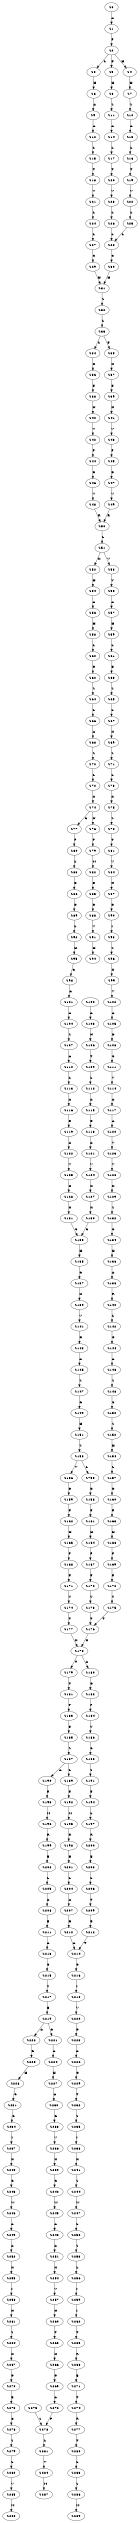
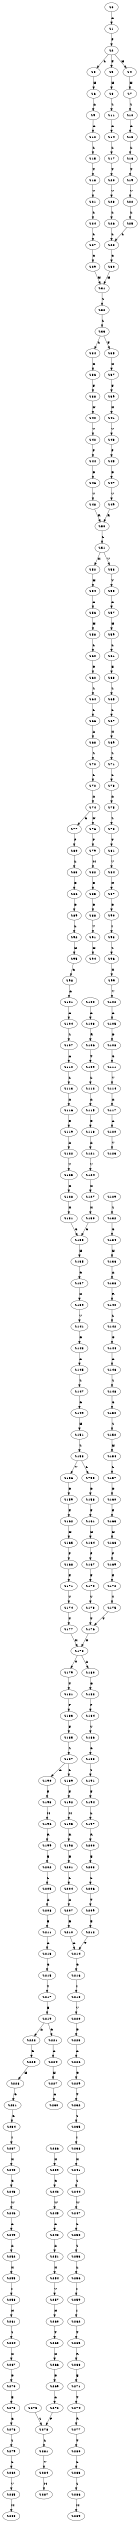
  strict digraph {
    S0
    S1
    S2
    S3
    S4
    S5
    S6
    S7
    S8
    S9
    S10
    S11
    S12
    S13
    S14
    S15
    S16
    S17
    S18
    S19
    S20
    S21
    S22
    S23
    S24
    S25
    S26
    S27
    S28
    S29
    S30
    S31
    S32
    S33
    S34
    S35
    S36
    S37
    S38
    S39
    S40
    S41
    S42
    S43
    S44
    S45
    S46
    S47
    S48
    S49
    S50
    S51
    S52
    S53
    S54
    S55
    S56
    S57
    S58
    S59
    S60
    S61
    S62
    S63
    S64
    S65
    S66
    S67
    S68
    S69
    S70
    S71
    S72
    S73
    S74
    S75
    S76
    S77
    S78
    S79
    S80
    S81
    S82
    S83
    S84
    S85
    S86
    S87
    S88
    S89
    S90
    S91
    S92
    S93
    S94
    S95
    S96
    S98
    S99
    S101
    S102
    S100
    S103
    S104
    S105
    S106
    S107
    S108
    S109
    S110
    S111
    S112
    S113
    S114
    S115
    S116
    S117
    S118
    S119
    S120
    S121
    S122
    S123
    S124
    S125
-   S126
    S127
    S128
    S129
    S130
    S131
    S132
    S133
    S134
    S135
    S136
    S137
    S138
    S139
    S140
    S141
    S142
    S143
    S144
    S145
    S146
    S147
    S148
    S149
    S150
    S151
    S152
    S153
    S154
    n155 [label=S755]
    S156
    S157
    S158
    S159
    S160
    S161
    S162
    S163
    S164
    S165
    S166
    S167
    S168
    S169
    S170
    S171
    S172
    S173
    S174
    S175
    S176
    S177
    S178
    S179
    S180
    S181
    S182
    S183
    S184
    S185
    S186
    S187
    S188
    S189
    S190
    S191
    S192
    S193
    S194
    S195
    S196
    S197
    S198
    S199
    S200
    S201
    S202
    S203
    S204
    S205
    S206
    S207
    S208
    S209
    S210
    S211
    S212
    S214
    S213
    S215
    S216
    S217
    S218
    S219
    S220
    S221
    S222
    S223
    S224
    S225
    S226
    S227
    S228
    S229
    S230
    S231
    S232
-   S233
    S234
    S235
    S236
    S237
    S238
    S239
    S240
    S241
    S242
    S243
    S244
    S245
    S246
    S247
    S248
    S249
    S250
    S251
    S252
    S253
    S254
    S255
    S256
    S257
    S258
    S259
    S260
    S261
    S262
    S263
    S264
    S265
    S266
    S267
    S268
    S269
    S270
    S271
    S272
    S273
    S274
    S278
    S276
    S277
    S275
    S279
    S280
    S281
    S282
    S283
    S284
    S285
    S286
    S287
    S288
    S289
    S0 -> S1 [label=A]
    S1 -> S2 [label=P]
    S2 -> S3 [label=L]
    S2 -> S4 [label=H]
    S2 -> S5 [label=F]
    S3 -> S6 [label=H]
    S4 -> S7 [label=H]
    S5 -> S8 [label=H]
    S6 -> S9 [label=A]
    S7 -> S10 [label=S]
    S8 -> S11 [label=S]
    S9 -> S12 [label=A]
    S10 -> S13 [label=A]
    S11 -> S14 [label=A]
    S12 -> S15 [label=L]
    S13 -> S16 [label=L]
    S14 -> S17 [label=L]
    S15 -> S18 [label=T]
    S16 -> S19 [label=T]
    S17 -> S20 [label=T]
    S18 -> S21 [label=V]
    S19 -> S22 [label=V]
    S20 -> S23 [label=V]
    S21 -> S24 [label=L]
    S22 -> S25 [label=L]
    S23 -> S26 [label=L]
    S24 -> S27 [label=L]
    S25 -> S28 [label=L]
    S26 -> S28 [label=L]
    S27 -> S29 [label=C]
    S28 -> S30 [label=C]
    S29 -> S31 [label=H]
    S30 -> S31 [label=H]
    S31 -> S32 [label=S]
    S32 -> S33 [label=L]
    S33 -> S34 [label=L]
    S33 -> S35 [label=F]
    S34 -> S36 [label=K]
    S35 -> S37 [label=K]
    S36 -> S38 [label=F]
    S37 -> S39 [label=F]
    S38 -> S40 [label=N]
    S39 -> S41 [label=N]
    S40 -> S42 [label=V]
    S41 -> S43 [label=V]
    S42 -> S44 [label=P]
    S43 -> S45 [label=P]
    S44 -> S46 [label=D]
    S45 -> S47 [label=D]
    S46 -> S48 [label=V]
    S47 -> S49 [label=V]
    S48 -> S50 [label=R]
    S49 -> S50 [label=R]
    S50 -> S51 [label=L]
    S51 -> S52 [label=K]
    S51 -> S53 [label=V]
    S52 -> S54 [label=H]
    S53 -> S55 [label=Y]
    S54 -> S56 [label=A]
    S55 -> S57 [label=A]
    S56 -> S58 [label=H]
    S57 -> S59 [label=H]
    S58 -> S60 [label=L]
    S59 -> S61 [label=L]
    S60 -> S62 [label=D]
    S61 -> S63 [label=E]
    S62 -> S64 [label=S]
    S63 -> S65 [label=S]
    S64 -> S66 [label=L]
    S65 -> S67 [label=L]
    S66 -> S68 [label=A]
    S67 -> S69 [label=K]
    S68 -> S70 [label=S]
    S69 -> S71 [label=S]
    S70 -> S72 [label=L]
    S71 -> S73 [label=L]
    S72 -> S74 [label=A]
    S73 -> S75 [label=A]
    S74 -> S76 [label=N]
    S74 -> S77 [label=G]
    S75 -> S78 [label=S]
    S76 -> S79 [label=P]
    S77 -> S80 [label=P]
    S78 -> S81 [label=T]
    S79 -> S82 [label=M]
    S80 -> S83 [label=L]
    S81 -> S84 [label=V]
    S82 -> S85 [label=D]
    S83 -> S86 [label=D]
    S84 -> S87 [label=N]
    S85 -> S88 [label=D]
    S86 -> S89 [label=D]
    S87 -> S90 [label=D]
    S88 -> S91 [label=V]
    S89 -> S92 [label=L]
    S90 -> S93 [label=I]
    S91 -> S94 [label=H]
    S92 -> S95 [label=H]
    S93 -> S96 [label=S]
    S95 -> S98 [label=G]
    S96 -> S99 [label=K]
    S98 -> S101 [label=A]
    S99 -> S102 [label=V]
    S101 -> S104 [label=A]
    S102 -> S105 [label=A]
    S100 -> S103 [label=A]
-   S103 -> S106 [label=N]
+   S103 -> S106 [label=R]
    S104 -> S107 [label=S]
    S105 -> S108 [label=D]
    S106 -> S109 [label=T]
    S107 -> S110 [label=A]
    S108 -> S111 [label=G]
    S109 -> S112 [label=L]
    S110 -> S113 [label=L]
    S111 -> S114 [label=V]
    S112 -> S115 [label=A]
    S113 -> S116 [label=A]
    S114 -> S117 [label=A]
    S115 -> S118 [label=D]
    S116 -> S119 [label=D]
    S117 -> S120 [label=A]
    S118 -> S121 [label=A]
    S119 -> S122 [label=A]
    S120 -> S123 [label=V]
    S121 -> S124 [label=V]
    S122 -> S125 [label=V]
-   S123 -> S126 [label=V]
    S124 -> S127 [label=K]
    S125 -> S128 [label=K]
-   S126 -> S129 [label=K]
    S127 -> S130 [label=K]
    S128 -> S131 [label=K]
    S129 -> S132 [label=S]
    S130 -> S133 [label=G]
    S131 -> S133 [label=G]
    S132 -> S134 [label=G]
    S133 -> S135 [label=H]
    S134 -> S136 [label=H]
    S135 -> S137 [label=G]
    S136 -> S138 [label=A]
    S137 -> S139 [label=K]
    S138 -> S140 [label=R]
    S139 -> S141 [label=V]
    S140 -> S142 [label=L]
    S141 -> S143 [label=Q]
    S142 -> S144 [label=Q]
    S143 -> S145 [label=A]
    S144 -> S146 [label=A]
    S145 -> S147 [label=S]
    S146 -> S148 [label=S]
    S147 -> S149 [label=G]
    S148 -> S150 [label=G]
    S149 -> S151 [label=H]
    S150 -> S152 [label=S]
    S151 -> S153 [label=S]
    S152 -> S154 [label=H]
    S153 -> n155 [label=L]
    S153 -> S156 [label=V]
    S154 -> S157 [label=L]
    n155 -> S158 [label=D]
    S156 -> S159 [label=D]
    S157 -> S160 [label=D]
    S158 -> S161 [label=F]
    S159 -> S162 [label=F]
    S160 -> S163 [label=F]
    S161 -> S164 [label=H]
    S162 -> S165 [label=H]
    S163 -> S166 [label=H]
    S164 -> S167 [label=P]
    S165 -> S168 [label=P]
    S166 -> S169 [label=P]
    S167 -> S170 [label=F]
    S168 -> S171 [label=F]
    S169 -> S172 [label=F]
    S170 -> S173 [label=Y]
    S171 -> S174 [label=Y]
    S172 -> S175 [label=Y]
    S173 -> S176 [label=T]
    S174 -> S177 [label=T]
    S175 -> S176 [label=T]
    S176 -> S178 [label=K]
    S177 -> S178 [label=K]
    S178 -> S179 [label=T]
    S178 -> S180 [label=A]
    S179 -> S181 [label=T]
    S180 -> S182 [label=Q]
    S181 -> S183 [label=P]
    S182 -> S184 [label=P]
    S183 -> S185 [label=F]
    S184 -> S186 [label=Y]
    S185 -> S187 [label=S]
    S186 -> S188 [label=C]
    S187 -> S189 [label=L]
    S187 -> S190 [label=A]
    S188 -> S191 [label=S]
    S189 -> S192 [label=F]
    S190 -> S193 [label=F]
    S191 -> S194 [label=F]
    S192 -> S195 [label=M]
    S193 -> S196 [label=M]
    S194 -> S197 [label=L]
    S195 -> S198 [label=R]
    S196 -> S199 [label=R]
    S197 -> S200 [label=R]
    S198 -> S201 [label=E]
    S199 -> S202 [label=E]
    S200 -> S203 [label=E]
    S201 -> S204 [label=L]
    S202 -> S205 [label=L]
    S203 -> S206 [label=L]
    S204 -> S207 [label=A]
    S205 -> S208 [label=A]
    S206 -> S209 [label=T]
    S207 -> S210 [label=E]
    S208 -> S211 [label=E]
    S209 -> S212 [label=E]
    S210 -> S214 [label=A]
    S211 -> S213 [label=A]
    S212 -> S214 [label=T]
    S214 -> S216 [label=G]
    S213 -> S215 [label=G]
    S215 -> S217 [label=Y]
    S216 -> S218 [label=I]
    S217 -> S219 [label=E]
    S218 -> S220 [label=V]
    S219 -> S221 [label=G]
    S219 -> S222 [label=A]
    S220 -> S223 [label=D]
    S221 -> S224 [label=A]
    S222 -> S225 [label=G]
    S223 -> S226 [label=A]
    S224 -> S227 [label=H]
    S225 -> S228 [label=H]
    S226 -> S229 [label=Q]
    S227 -> S230 [label=A]
    S228 -> S231 [label=G]
    S229 -> S232 [label=T]
-   S230 -> S233 [label=G]
    S231 -> S234 [label=G]
    S232 -> S235 [label=S]
-   S233 -> S236 [label=V]
    S234 -> S237 [label=I]
    S235 -> S238 [label=I]
    S236 -> S239 [label=K]
    S237 -> S240 [label=K]
    S238 -> S241 [label=K]
    S239 -> S242 [label=G]
    S240 -> S243 [label=G]
    S241 -> S244 [label=S]
    S242 -> S245 [label=W]
    S243 -> S246 [label=W]
    S244 -> S247 [label=W]
    S245 -> S248 [label=A]
    S246 -> S249 [label=A]
    S247 -> S250 [label=L]
    S248 -> S251 [label=A]
    S249 -> S252 [label=A]
    S250 -> S253 [label=S]
    S251 -> S254 [label=K]
    S252 -> S255 [label=K]
    S253 -> S256 [label=L]
    S254 -> S257 [label=V]
    S255 -> S258 [label=I]
    S256 -> S259 [label=I]
    S257 -> S260 [label=N]
    S258 -> S261 [label=N]
    S259 -> S262 [label=I]
    S260 -> S263 [label=T]
    S261 -> S264 [label=S]
    S262 -> S265 [label=T]
    S263 -> S266 [label=K]
    S264 -> S267 [label=K]
    S265 -> S268 [label=R]
    S266 -> S269 [label=D]
    S267 -> S270 [label=D]
    S268 -> S271 [label=E]
    S269 -> S272 [label=A]
    S270 -> S273 [label=E]
    S271 -> S274 [label=T]
    S272 -> S278 [label=P]
    S273 -> S276 [label=G]
    S274 -> S277 [label=R]
    S278 -> S281 [label=L]
    S276 -> S279 [label=S]
    S277 -> S280 [label=T]
    S275 -> S278 [label=S]
    S279 -> S282 [label=L]
    S280 -> S283 [label=L]
    S281 -> S284 [label=V]
    S282 -> S285 [label=V]
    S283 -> S286 [label=S]
    S284 -> S287 [label=M]
    S285 -> S288 [label=M]
    S286 -> S289 [label=M]
  }
